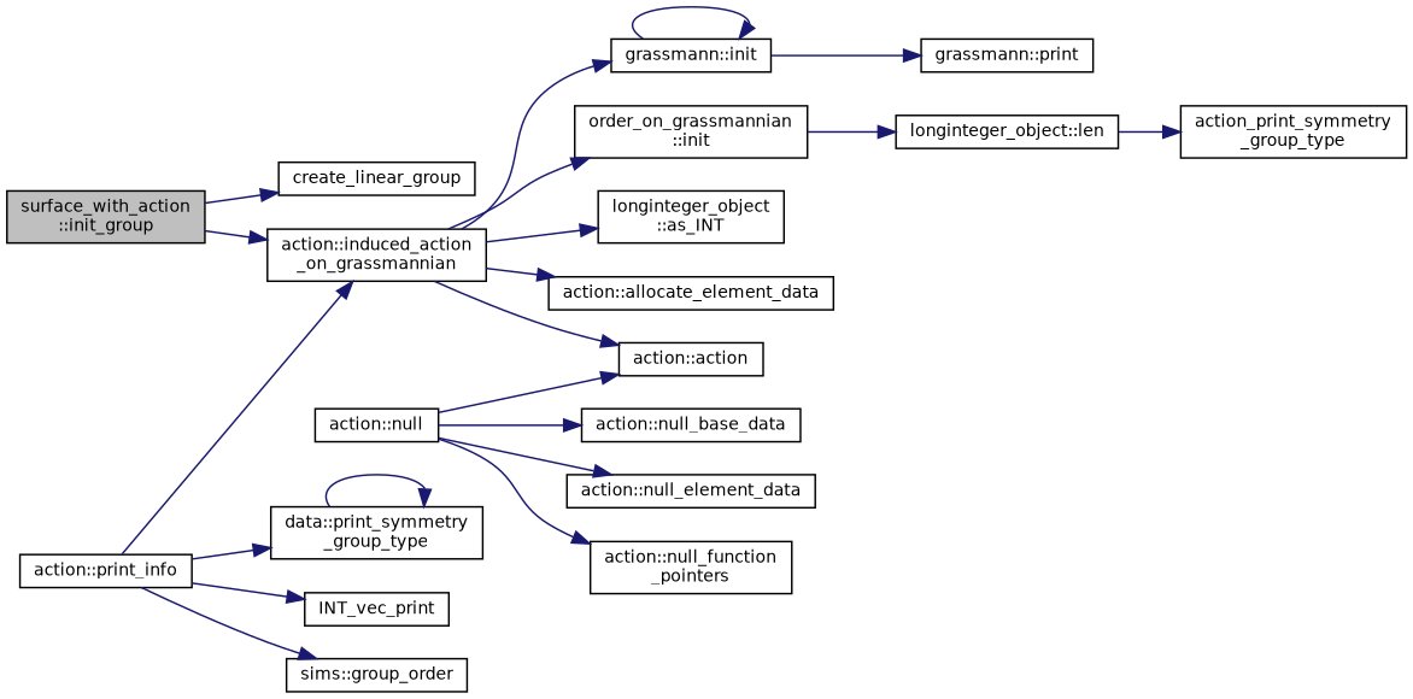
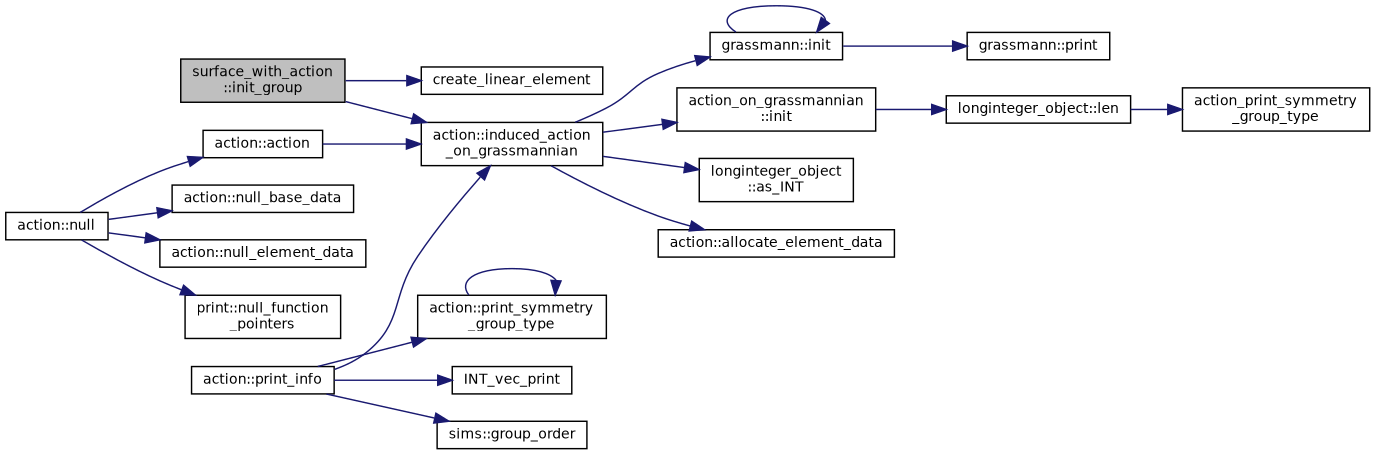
  digraph {
    rankdir=LR
    node [color=black fillcolor=white fontname=Helvetica fontsize=10 shape=record style=filled]
    edge [color=midnightblue fontname=Helvetica fontsize=10 labelfontname=Helvetica labelfontsize=10 style=solid]
    n1 [fillcolor=grey75 fontcolor=black height=0.2 label="surface_with_action\l::init_group" width=0.4]
-   n2 [height=0.2 label=create_linear_group width=0.4]
+   n2 [height=0.2 label=create_linear_element width=0.4]
    n3 [height=0.2 label="action::induced_action\l_on_grassmannian" width=0.4]
    n4 [height=0.2 label="action::action" width=0.4]
    n5 [height=0.2 label="grassmann::init" width=0.4]
-   n6 [height=0.2 label="order_on_grassmannian\l::init" width=0.4]
+   n6 [height=0.2 label="action_on_grassmannian\l::init" width=0.4]
    n7 [height=0.2 label="longinteger_object\l::as_INT" width=0.4]
    n8 [height=0.2 label="action::allocate_element_data" width=0.4]
    n9 [height=0.2 label="grassmann::print" width=0.4]
    n10 [height=0.2 label="longinteger_object::len" width=0.4]
    n11 [height=0.2 label="action::print_info" width=0.4]
-   n12 [height=0.2 label="data::print_symmetry\l_group_type" width=0.4]
+   n12 [height=0.2 label="action::print_symmetry\l_group_type" width=0.4]
    n13 [height=0.2 label=INT_vec_print width=0.4]
    n14 [height=0.2 label="sims::group_order" width=0.4]
    n15 [height=0.2 label="action::null" width=0.4]
    n16 [height=0.2 label="action::null_base_data" width=0.4]
    n17 [height=0.2 label="action::null_element_data" width=0.4]
-   n18 [height=0.2 label="action::null_function\l_pointers" width=0.4]
+   n18 [height=0.2 label="print::null_function\l_pointers" width=0.4]
    n19 [height=0.2 label="action_print_symmetry\l_group_type" width=0.4]
    n1 -> n2
    n1 -> n3
-   n3 -> n4
+   n4 -> n3
    n3 -> n5
    n3 -> n6
    n3 -> n7
    n3 -> n8
    n5 -> n5
    n5 -> n9
    n6 -> n10
    n10 -> n19
    n11 -> n3
    n11 -> n12
    n11 -> n13
    n11 -> n14
    n12 -> n12
    n15 -> n4
    n15 -> n16
    n15 -> n17
    n15 -> n18
  }
